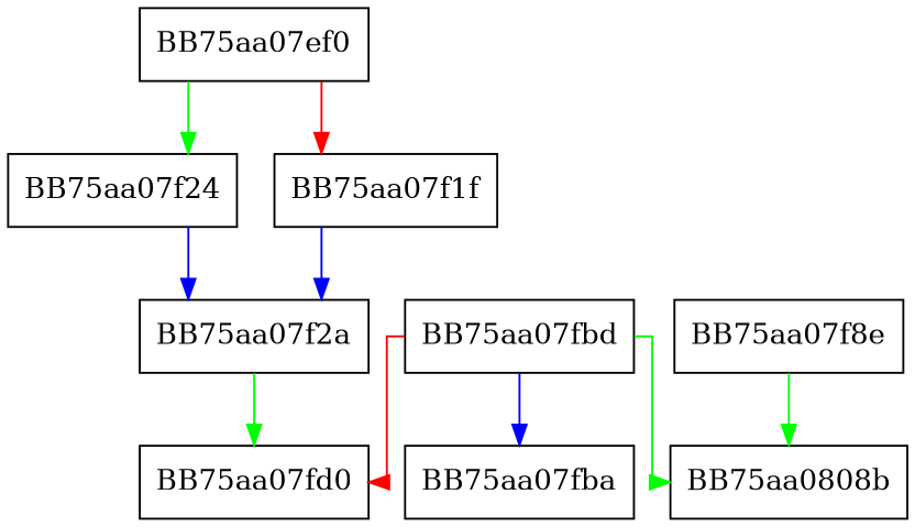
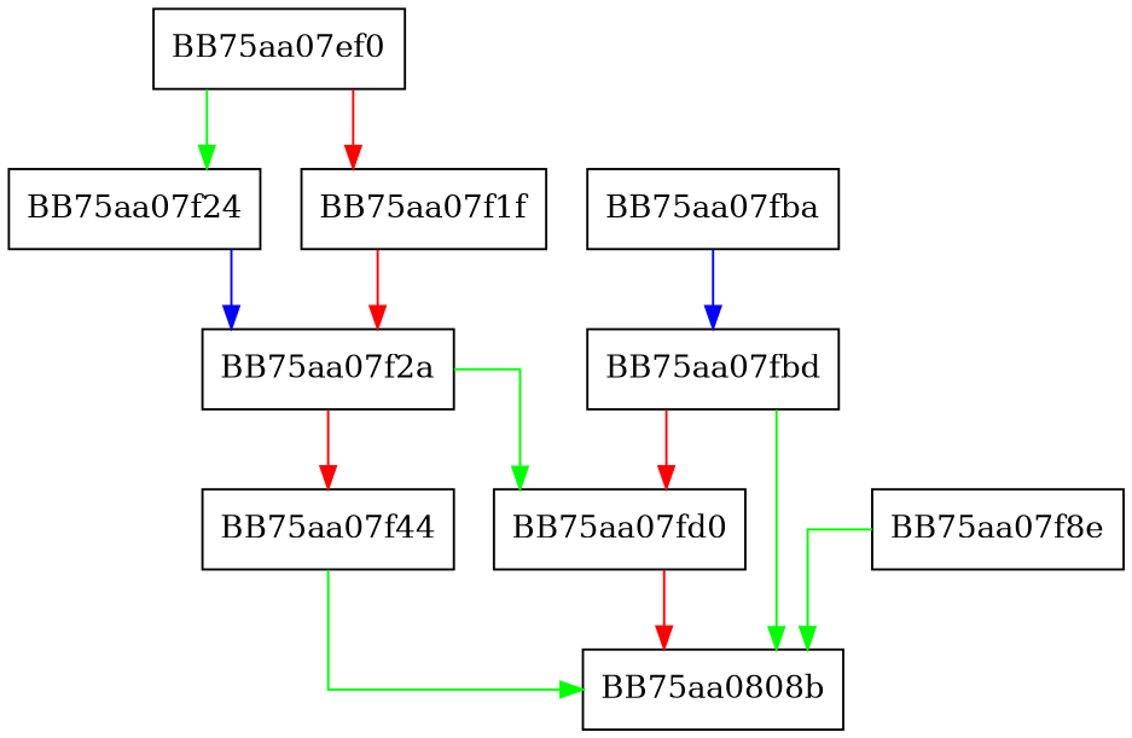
  digraph {
    splines=ortho
    node [shape=box]
    edge [color=green]
    BB75aa07ef0
    BB75aa07f24
    BB75aa07f1f
    BB75aa07f2a
+   BB75aa07f44
    BB75aa07fd0
    BB75aa0808b
    BB75aa07f8e
    BB75aa07fbd
    BB75aa07fba
    BB75aa07ef0 -> BB75aa07f24
    BB75aa07ef0 -> BB75aa07f1f [color=red]
    BB75aa07f24 -> BB75aa07f2a [color=blue]
-   BB75aa07f1f -> BB75aa07f2a [color=blue]
+   BB75aa07f1f -> BB75aa07f2a [color=red]
+   BB75aa07f2a -> BB75aa07f44 [color=red]
    BB75aa07f2a -> BB75aa07fd0
+   BB75aa07f44 -> BB75aa0808b
+   BB75aa07fd0 -> BB75aa0808b [color=red]
    BB75aa07f8e -> BB75aa0808b
    BB75aa07fbd -> BB75aa07fd0 [color=red]
    BB75aa07fbd -> BB75aa0808b
-   BB75aa07fbd -> BB75aa07fba [color=blue]
+   BB75aa07fba -> BB75aa07fbd [color=blue]
  }
